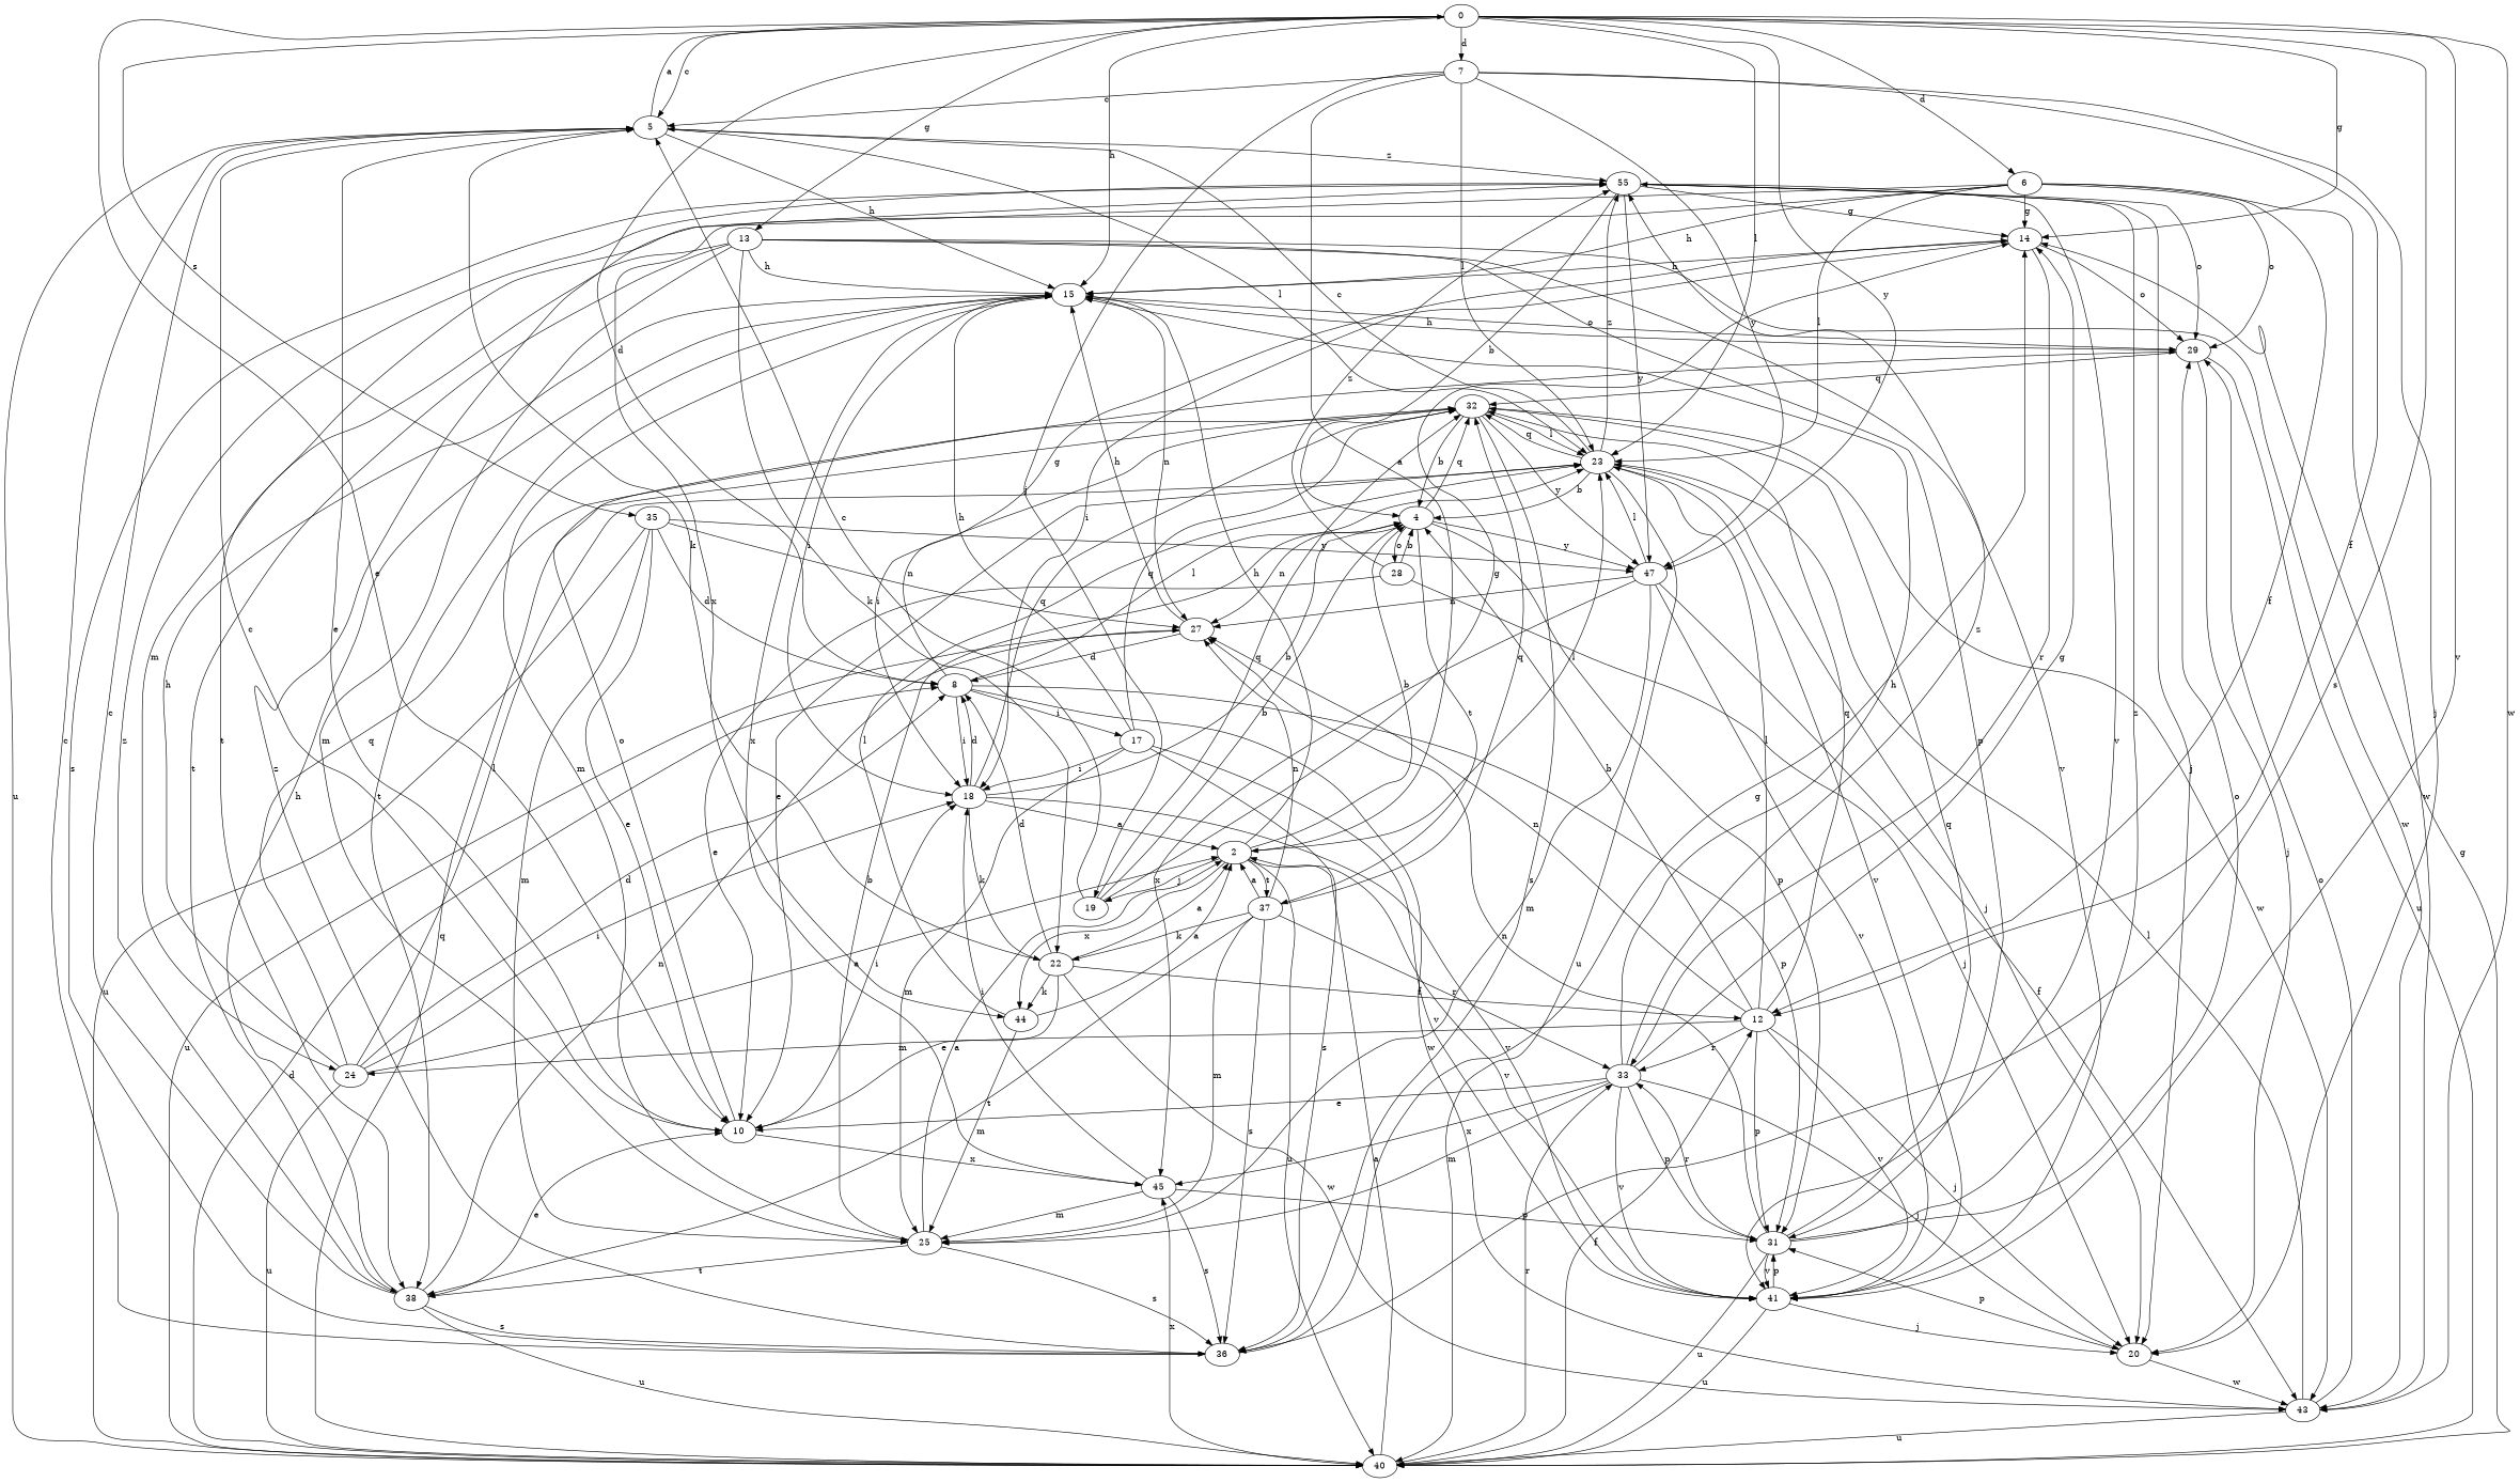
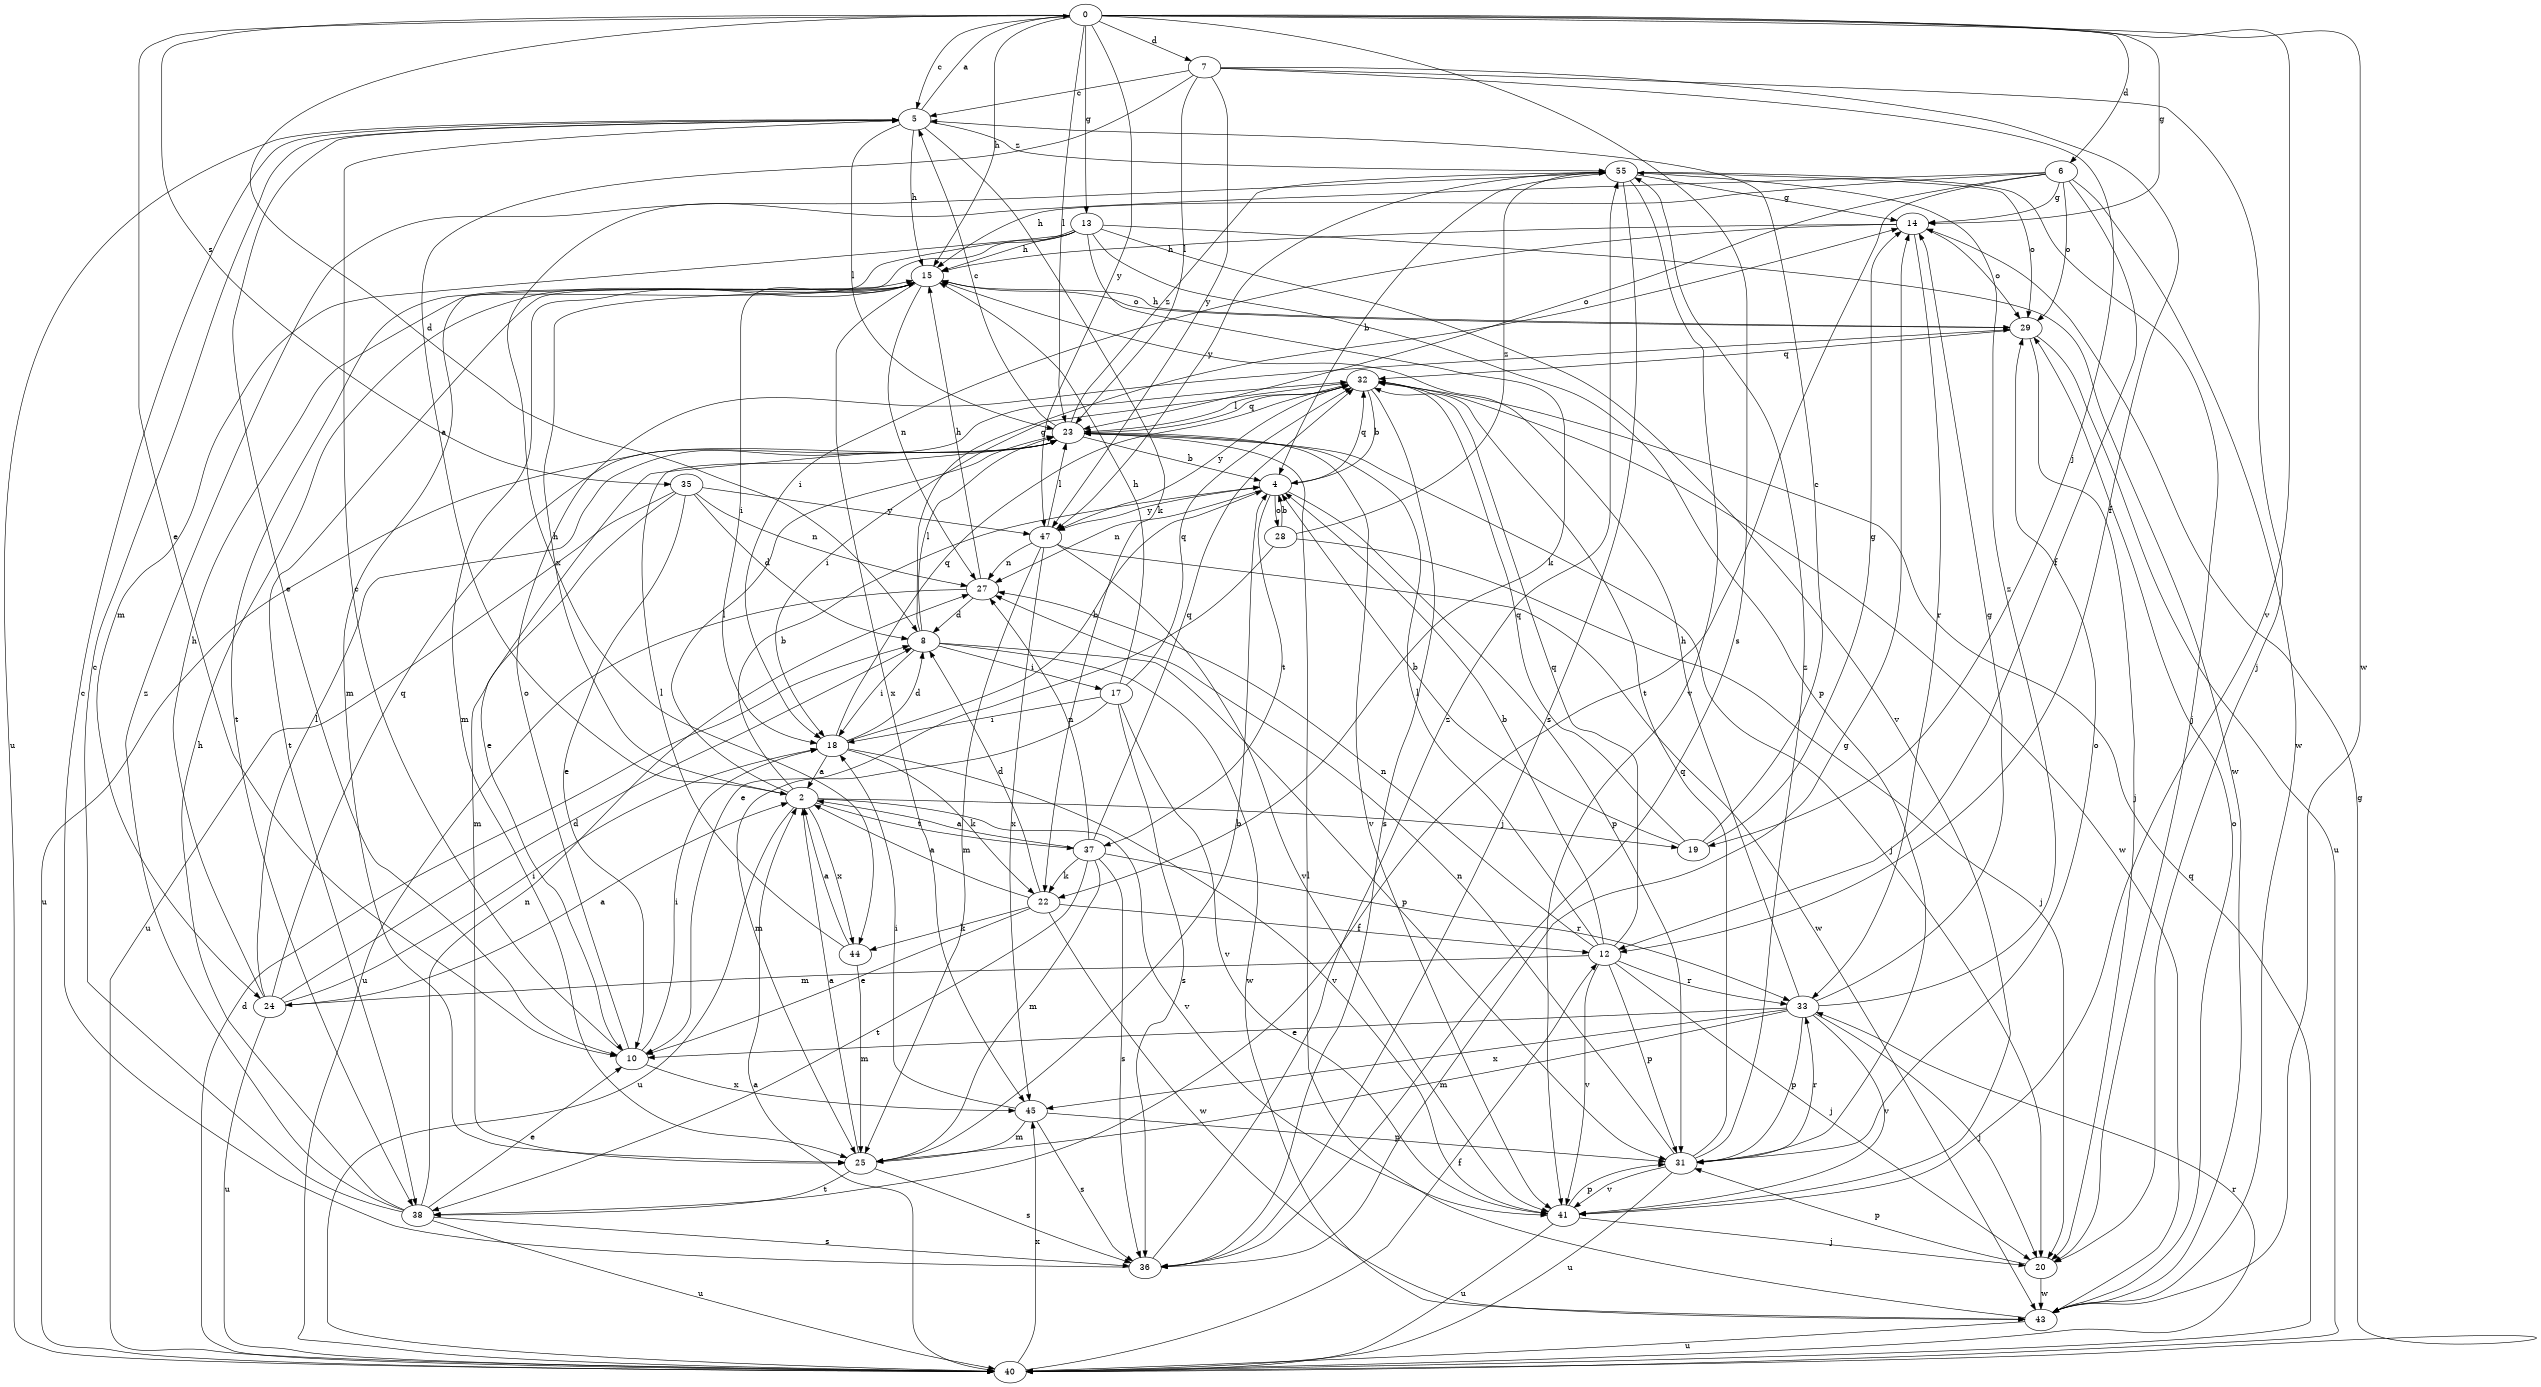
  strict digraph {
    0
    5
    6
    7
    8
    10
    13
    14
    15
    23
    35
    36
    41
    43
    47
    40
    22
    n18 [label=55]
    44
    12
    29
    38
    2
    19
    20
    31
    17
    18
    45
    24
    25
    n32 [label=33]
    27
    4
    32
    37
    28
    0 -> 5 [label=c]
    0 -> 6 [label=d]
    0 -> 7 [label=d]
    0 -> 8 [label=d]
    0 -> 10 [label=e]
    0 -> 13 [label=g]
    0 -> 14 [label=g]
    0 -> 15 [label=h]
    0 -> 23 [label=l]
    0 -> 35 [label=s]
    0 -> 36 [label=s]
    0 -> 41 [label=v]
    0 -> 43 [label=w]
    0 -> 47 [label=y]
    5 -> 0 [label=a]
    5 -> 10 [label=e]
    5 -> 15 [label=h]
    5 -> 23 [label=l]
    5 -> 40 [label=u]
-   22 -> 5 [label=k]
+   5 -> 22 [label=k]
    5 -> n18 [label=z]
    6 -> 14 [label=g]
    6 -> 15 [label=h]
-   6 -> 23 [label=l]
+   6 -> 23 [label=o]
    6 -> 43 [label=w]
    6 -> 44 [label=x]
    6 -> 12 [label=f]
    6 -> 29 [label=o]
    6 -> 38 [label=t]
    7 -> 5 [label=c]
    7 -> 23 [label=l]
    7 -> 47 [label=y]
    7 -> 12 [label=f]
    7 -> 2 [label=a]
    7 -> 19 [label=j]
    7 -> 20 [label=j]
    8 -> 14 [label=g]
    8 -> 23 [label=l]
    8 -> 43 [label=w]
    8 -> 31 [label=p]
    8 -> 17 [label=i]
    8 -> 18 [label=i]
    10 -> 5 [label=c]
    10 -> 29 [label=o]
    10 -> 18 [label=i]
    10 -> 45 [label=x]
    13 -> 15 [label=h]
    13 -> 41 [label=v]
    13 -> 43 [label=w]
    13 -> 22 [label=k]
    13 -> 38 [label=t]
    13 -> 31 [label=p]
    13 -> 24 [label=m]
    13 -> 25 [label=m]
    14 -> 15 [label=h]
    14 -> 29 [label=o]
    14 -> 18 [label=i]
    14 -> n32 [label=r]
    15 -> 29 [label=o]
    15 -> 38 [label=t]
    15 -> 18 [label=i]
    15 -> 45 [label=x]
    15 -> 25 [label=m]
    15 -> 27 [label=n]
    23 -> 5 [label=c]
    23 -> 10 [label=e]
    23 -> 41 [label=v]
    23 -> 40 [label=u]
    23 -> n18 [label=z]
    23 -> 20 [label=j]
    23 -> 4 [label=b]
    23 -> 32 [label=q]
    35 -> 8 [label=d]
    35 -> 10 [label=e]
    35 -> 47 [label=y]
    35 -> 40 [label=u]
    35 -> 25 [label=m]
    35 -> 27 [label=n]
    36 -> 5 [label=c]
    36 -> 14 [label=g]
    36 -> n18 [label=z]
    41 -> 40 [label=u]
    41 -> 20 [label=j]
    41 -> 31 [label=p]
    43 -> 23 [label=l]
    43 -> 40 [label=u]
    43 -> 29 [label=o]
    47 -> 23 [label=l]
    47 -> 41 [label=v]
-   47 -> 43 [label=f]
+   47 -> 43 [label=w]
    47 -> 45 [label=x]
    47 -> 25 [label=m]
    47 -> 27 [label=n]
    40 -> 8 [label=d]
    40 -> 14 [label=g]
    40 -> 12 [label=f]
    40 -> 2 [label=a]
    40 -> 45 [label=x]
    40 -> n32 [label=r]
    40 -> 32 [label=q]
    22 -> 8 [label=d]
    22 -> 10 [label=e]
    22 -> 43 [label=w]
    22 -> 44 [label=k]
    22 -> 12 [label=f]
    22 -> 2 [label=a]
    n18 -> 14 [label=g]
    n18 -> 36 [label=s]
    n18 -> 41 [label=v]
    n18 -> 47 [label=y]
    n18 -> 29 [label=o]
    n18 -> 20 [label=j]
    n18 -> 4 [label=b]
    44 -> 23 [label=l]
    44 -> 2 [label=a]
    44 -> 25 [label=m]
    12 -> 23 [label=l]
    12 -> 41 [label=v]
    12 -> 20 [label=j]
    12 -> 31 [label=p]
    12 -> 24 [label=m]
    12 -> n32 [label=r]
    12 -> 27 [label=n]
    12 -> 4 [label=b]
    12 -> 32 [label=q]
    29 -> 15 [label=h]
    29 -> 40 [label=u]
    29 -> 20 [label=j]
    29 -> 32 [label=q]
    38 -> 5 [label=c]
    38 -> 10 [label=e]
    38 -> 15 [label=h]
    38 -> 36 [label=s]
    38 -> 40 [label=u]
    38 -> n18 [label=z]
    38 -> 27 [label=n]
    2 -> 15 [label=h]
    2 -> 23 [label=l]
    2 -> 41 [label=v]
    2 -> 40 [label=u]
    2 -> 44 [label=x]
    2 -> 19 [label=j]
    2 -> 4 [label=b]
    2 -> 37 [label=t]
    19 -> 5 [label=c]
    19 -> 14 [label=g]
    19 -> 4 [label=b]
    19 -> 32 [label=q]
    20 -> 43 [label=w]
    20 -> 31 [label=p]
    31 -> 41 [label=v]
    31 -> 40 [label=u]
    31 -> n18 [label=z]
    31 -> 29 [label=o]
    31 -> n32 [label=r]
    31 -> 27 [label=n]
    31 -> 32 [label=q]
    17 -> 15 [label=h]
    17 -> 36 [label=s]
    17 -> 41 [label=v]
    17 -> 18 [label=i]
    17 -> 25 [label=m]
    17 -> 32 [label=q]
    18 -> 8 [label=d]
    18 -> 41 [label=v]
    18 -> 22 [label=k]
    18 -> 2 [label=a]
    18 -> 4 [label=b]
    18 -> 32 [label=q]
    45 -> 36 [label=s]
    45 -> 31 [label=p]
    45 -> 18 [label=i]
    45 -> 25 [label=m]
    24 -> 8 [label=d]
    24 -> 15 [label=h]
    24 -> 23 [label=l]
    24 -> 40 [label=u]
    24 -> 2 [label=a]
    24 -> 18 [label=i]
    24 -> 32 [label=q]
    25 -> 36 [label=s]
    25 -> 38 [label=t]
    25 -> 2 [label=a]
    25 -> 4 [label=b]
    n32 -> 10 [label=e]
    n32 -> 14 [label=g]
    n32 -> 15 [label=h]
    n32 -> 41 [label=v]
    n32 -> n18 [label=z]
    n32 -> 20 [label=j]
    n32 -> 31 [label=p]
    n32 -> 45 [label=x]
    n32 -> 25 [label=m]
    27 -> 8 [label=d]
    27 -> 15 [label=h]
    27 -> 40 [label=u]
    4 -> 47 [label=y]
    4 -> 31 [label=p]
    4 -> 27 [label=n]
    4 -> 32 [label=q]
    4 -> 37 [label=t]
    4 -> 28 [label=o]
    32 -> 23 [label=l]
    32 -> 36 [label=s]
    32 -> 43 [label=w]
    32 -> 47 [label=y]
    32 -> 18 [label=i]
    32 -> 4 [label=b]
    37 -> 36 [label=s]
    37 -> 22 [label=k]
    37 -> 38 [label=t]
    37 -> 2 [label=a]
    37 -> 25 [label=m]
    37 -> n32 [label=r]
    37 -> 27 [label=n]
    37 -> 32 [label=q]
    28 -> 10 [label=e]
    28 -> n18 [label=z]
    28 -> 20 [label=j]
    28 -> 4 [label=b]
  }
